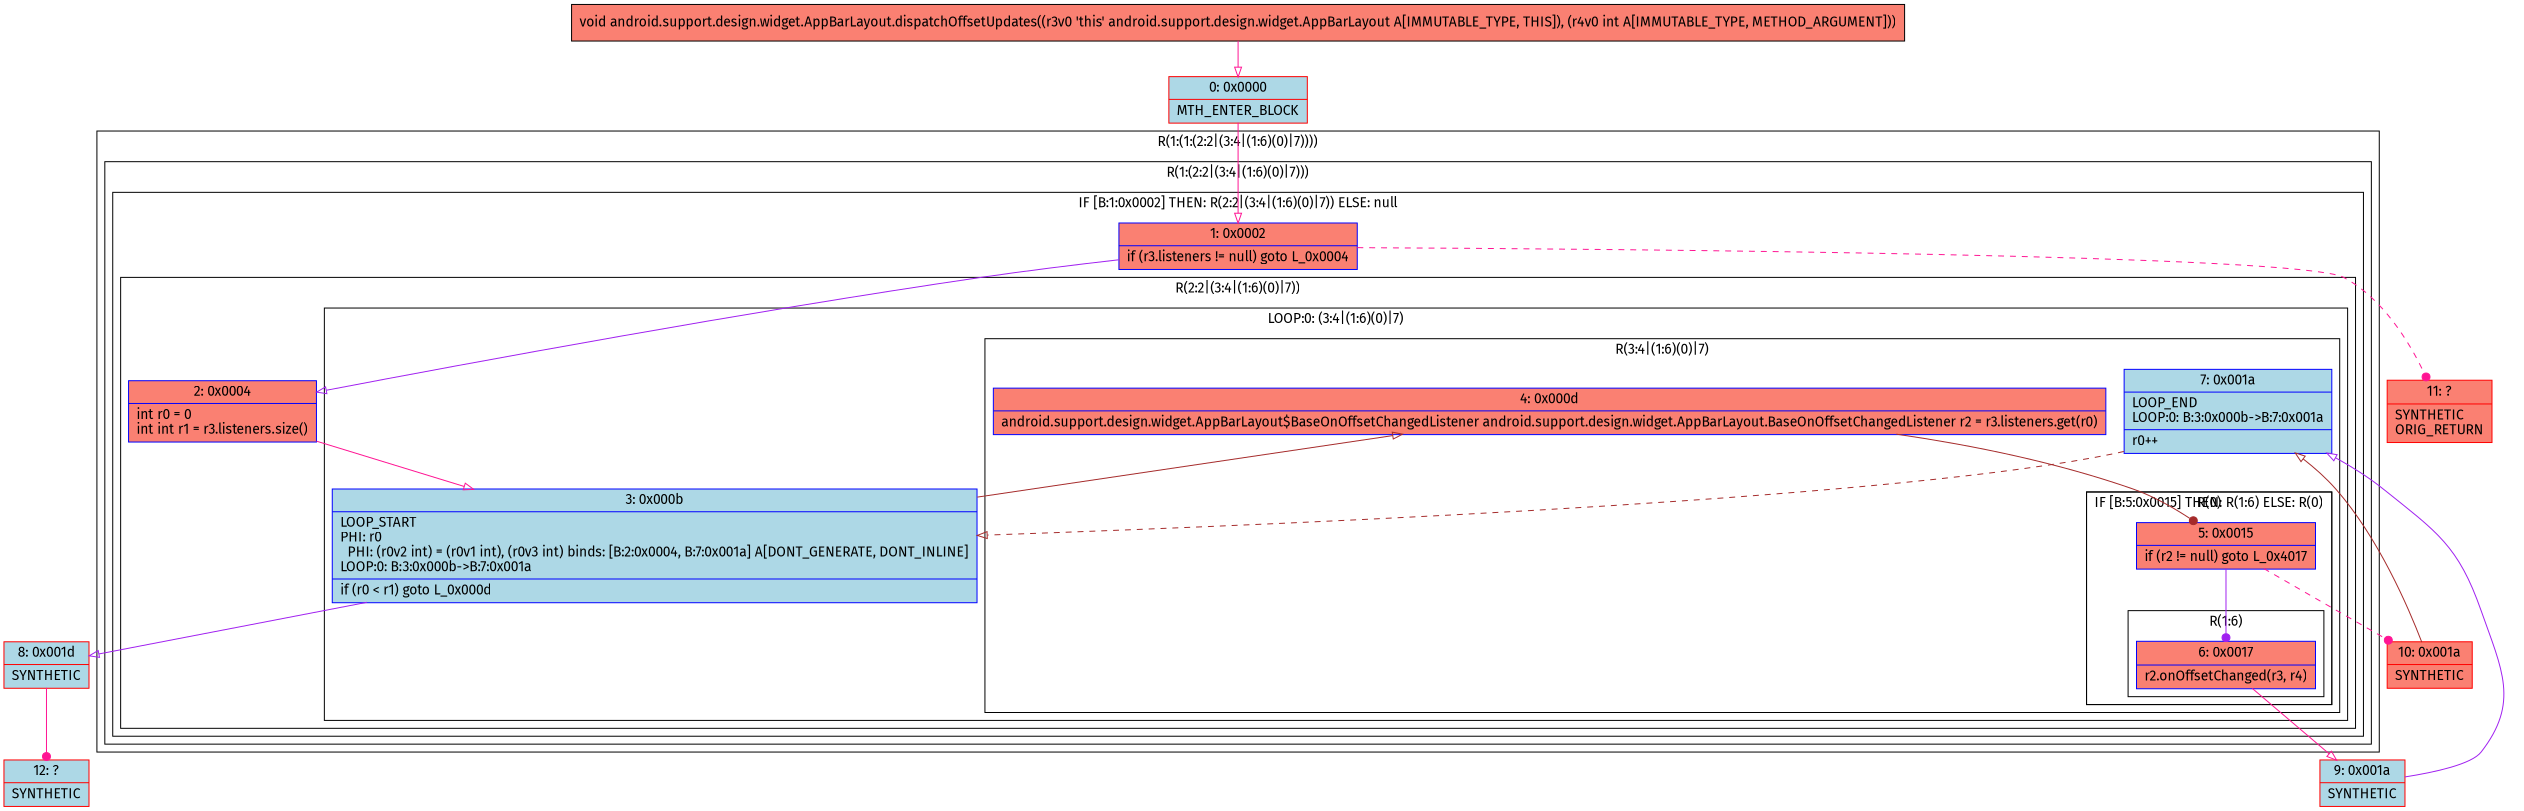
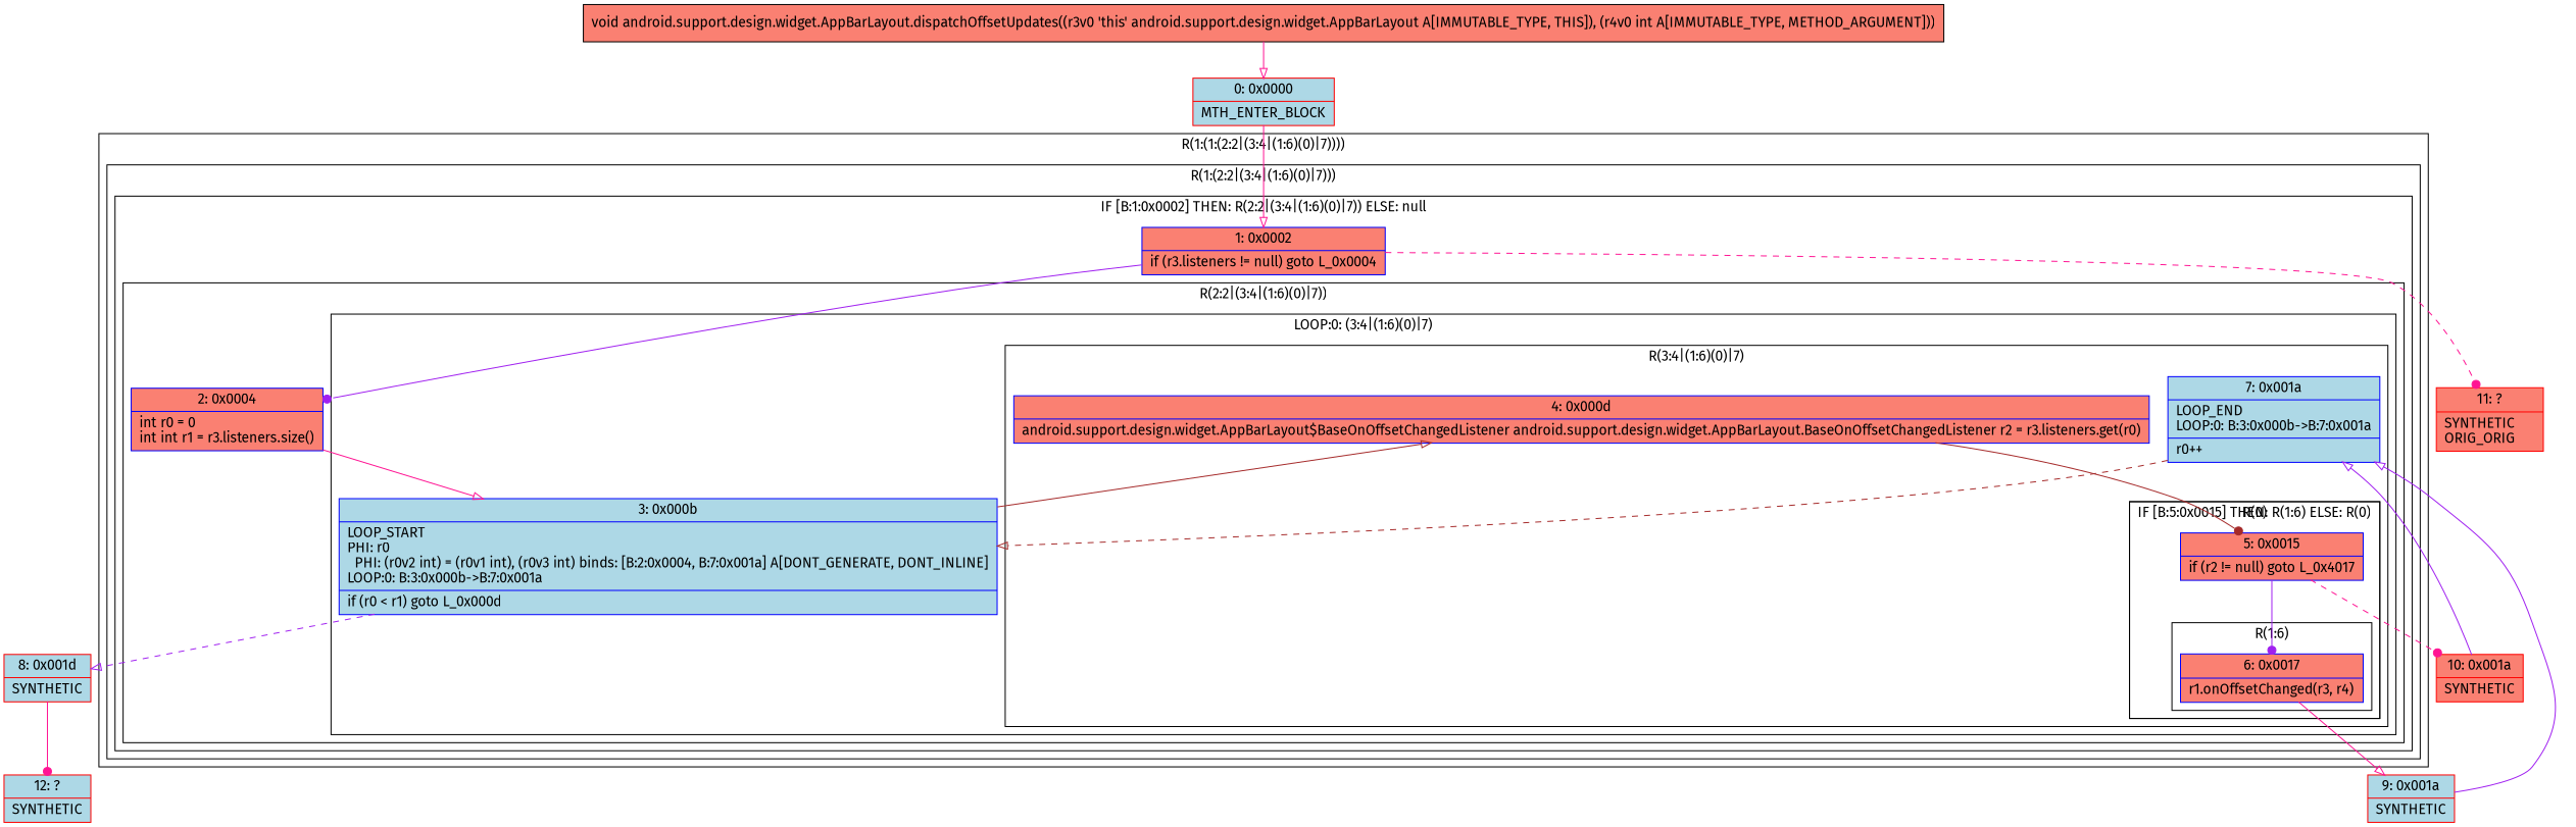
  digraph {
    fontname="Fira Sans"
    node [color=blue fillcolor=salmon fontname="Fira Sans" shape=record style=filled]
    edge [arrowhead=onormal color=deeppink fontname="Fira Sans"]
-   n1 [label="{6\:\ 0x0017|r2.onOffsetChanged(r3, r4)\l}"]
+   n1 [label="{6\:\ 0x0017|r1.onOffsetChanged(r3, r4)\l}"]
    n2 [label="{5\:\ 0x0015|if (r2 != null) goto L_0x4017\l}"]
    n3 [label="{4\:\ 0x000d|android.support.design.widget.AppBarLayout$BaseOnOffsetChangedListener android.support.design.widget.AppBarLayout.BaseOnOffsetChangedListener r2 = r3.listeners.get(r0)\l}"]
    n4 [fillcolor=lightblue label="{7\:\ 0x001a|LOOP_END\lLOOP:0: B:3:0x000b\-\>B:7:0x001a\l|r0++\l}"]
    n5 [fillcolor=lightblue label="{3\:\ 0x000b|LOOP_START\lPHI: r0 \l  PHI: (r0v2 int) = (r0v1 int), (r0v3 int) binds: [B:2:0x0004, B:7:0x001a] A[DONT_GENERATE, DONT_INLINE]\lLOOP:0: B:3:0x000b\-\>B:7:0x001a\l|if (r0 \< r1) goto L_0x000d\l}"]
    n6 [label="{2\:\ 0x0004|int r0 = 0\lint int r1 = r3.listeners.size()\l}"]
    n7 [label="{1\:\ 0x0002|if (r3.listeners != null) goto L_0x0004\l}"]
    n8 [color=red fillcolor=lightblue label="{9\:\ 0x001a|SYNTHETIC\l}"]
    n9 [color=red label="{10\:\ 0x001a|SYNTHETIC\l}"]
    n10 [color=red fillcolor=lightblue label="{8\:\ 0x001d|SYNTHETIC\l}"]
-   n11 [color=red label="{11\:\ ?|SYNTHETIC\lORIG_RETURN\l}"]
+   n11 [color=red label="{11\:\ ?|SYNTHETIC\lORIG_ORIG\l}"]
    n12 [color=red fillcolor=lightblue label="{12\:\ ?|SYNTHETIC\l}"]
    n13 [color=red fillcolor=lightblue label="{0\:\ 0x0000|MTH_ENTER_BLOCK\l}"]
    n14 [label="{void android.support.design.widget.AppBarLayout.dispatchOffsetUpdates((r3v0 'this' android.support.design.widget.AppBarLayout A[IMMUTABLE_TYPE, THIS]), (r4v0 int A[IMMUTABLE_TYPE, METHOD_ARGUMENT])) }" color=""]
    subgraph cluster_1 {
      label="R(1:(1:(2:2|(3:4|(1:6)(0)|7))))"
      subgraph cluster_2 {
        label="R(1:(2:2|(3:4|(1:6)(0)|7)))"
        subgraph cluster_3 {
          label="IF [B:1:0x0002] THEN: R(2:2|(3:4|(1:6)(0)|7)) ELSE: null"
          n7
          subgraph cluster_4 {
            label="R(2:2|(3:4|(1:6)(0)|7))"
            n6
            subgraph cluster_5 {
              label="LOOP:0: (3:4|(1:6)(0)|7)"
              n5
              subgraph cluster_6 {
                label="R(3:4|(1:6)(0)|7)"
                n3
                n4
                subgraph cluster_7 {
                  label="IF [B:5:0x0015] THEN: R(1:6) ELSE: R(0)"
                  n2
                  subgraph cluster_8 {
                    label="R(1:6)"
                    n1
                  }
                  subgraph cluster_9 {
                    label="R(0)"
                  }
                }
              }
            }
          }
        }
      }
    }
    n1 -> n8
    n2 -> n1 [arrowhead=dot color=purple]
    n2 -> n9 [arrowhead=dot style=dashed]
    n3 -> n2 [arrowhead=dot color=brown]
    n4 -> n5 [color=brown style=dashed]
    n5 -> n3 [color=brown]
-   n5 -> n10 [color=purple style=solid]
+   n5 -> n10 [color=purple style=dashed]
    n6 -> n5
-   n7 -> n6 [color=purple]
+   n7 -> n6 [arrowhead=dot color=purple]
    n7 -> n11 [arrowhead=dot style=dashed]
    n8 -> n4 [color=purple]
-   n9 -> n4 [color=brown]
+   n9 -> n4 [color=purple]
    n10 -> n12 [arrowhead=dot]
    n13 -> n7
    n14 -> n13
  }
